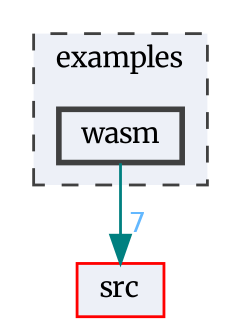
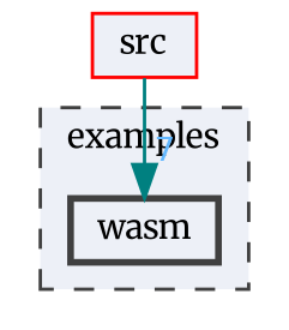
  digraph {
    compound=true
    fontname=Merriweather
    node [fillcolor="#edf0f7" fontname=Merriweather fontsize=10 shape=box]
    n1 [color=grey25 height=0.2 label=wasm style="filled,bold" width=0.4]
    n2 [color=red height=0.2 label=src style=filled width=0.4]
    subgraph cluster_1 {
      bgcolor="#edf0f7"
      fontsize=10
      label=examples
      pencolor=grey25
      style="filled,dashed"
      n1
    }
-   n1 -> n2 [color=teal fontcolor=steelblue1 fontname=Merriweather fontsize=10 headlabel=7 labeldistance=1.5 labelfontname=Helvetica labelfontsize=10]
+   n2 -> n1 [color=teal fontcolor=steelblue1 fontname=Merriweather fontsize=10 headlabel=7 labeldistance=1.5 labelfontname=Helvetica labelfontsize=10]
  }
